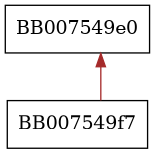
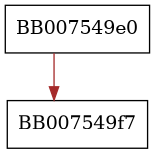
  digraph {
    splines=ortho
    node [shape=box]
    BB007549e0
    BB007549f7
-   BB007549f7 -> BB007549e0 [color=brown]
+   BB007549e0 -> BB007549f7 [color=brown]
  }
